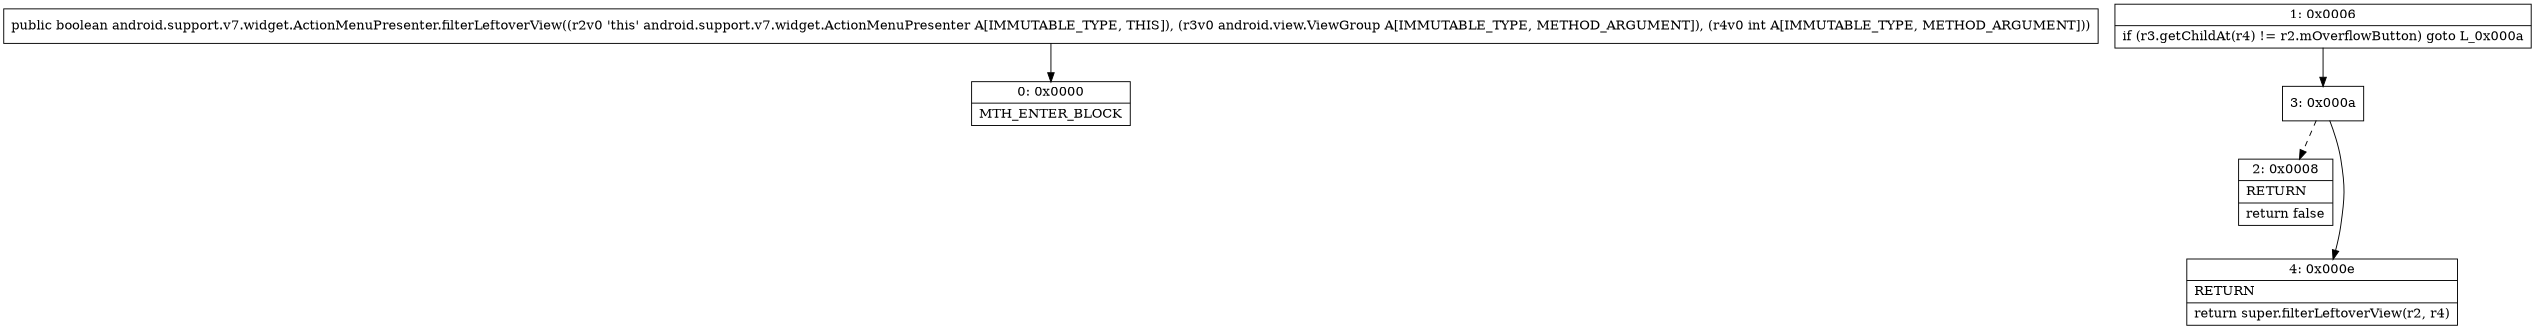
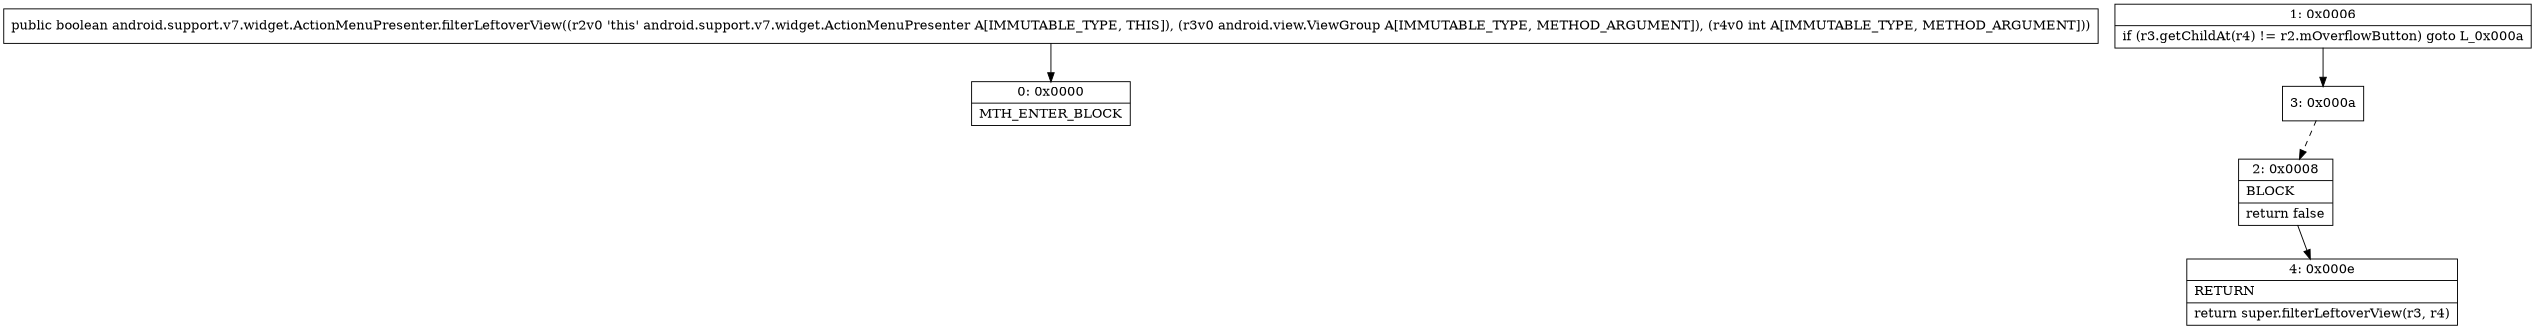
  digraph {
    node [shape=record]
    n1 [label="{0\:\ 0x0000|MTH_ENTER_BLOCK\l}"]
    n2 [label="{1\:\ 0x0006|if (r3.getChildAt(r4) != r2.mOverflowButton) goto L_0x000a\l}"]
    n3 [label="{3\:\ 0x000a}"]
-   n4 [label="{2\:\ 0x0008|RETURN\l|return false\l}"]
-   n5 [label="{4\:\ 0x000e|RETURN\l|return super.filterLeftoverView(r2, r4)\l}"]
+   n4 [label="{2\:\ 0x0008|BLOCK\l|return false\l}"]
+   n5 [label="{4\:\ 0x000e|RETURN\l|return super.filterLeftoverView(r3, r4)\l}"]
    n6 [label="{public boolean android.support.v7.widget.ActionMenuPresenter.filterLeftoverView((r2v0 'this' android.support.v7.widget.ActionMenuPresenter A[IMMUTABLE_TYPE, THIS]), (r3v0 android.view.ViewGroup A[IMMUTABLE_TYPE, METHOD_ARGUMENT]), (r4v0 int A[IMMUTABLE_TYPE, METHOD_ARGUMENT])) }"]
    n2 -> n3
    n3 -> n4 [style=dashed]
-   n3 -> n5
+   n4 -> n5
    n6 -> n1
  }
